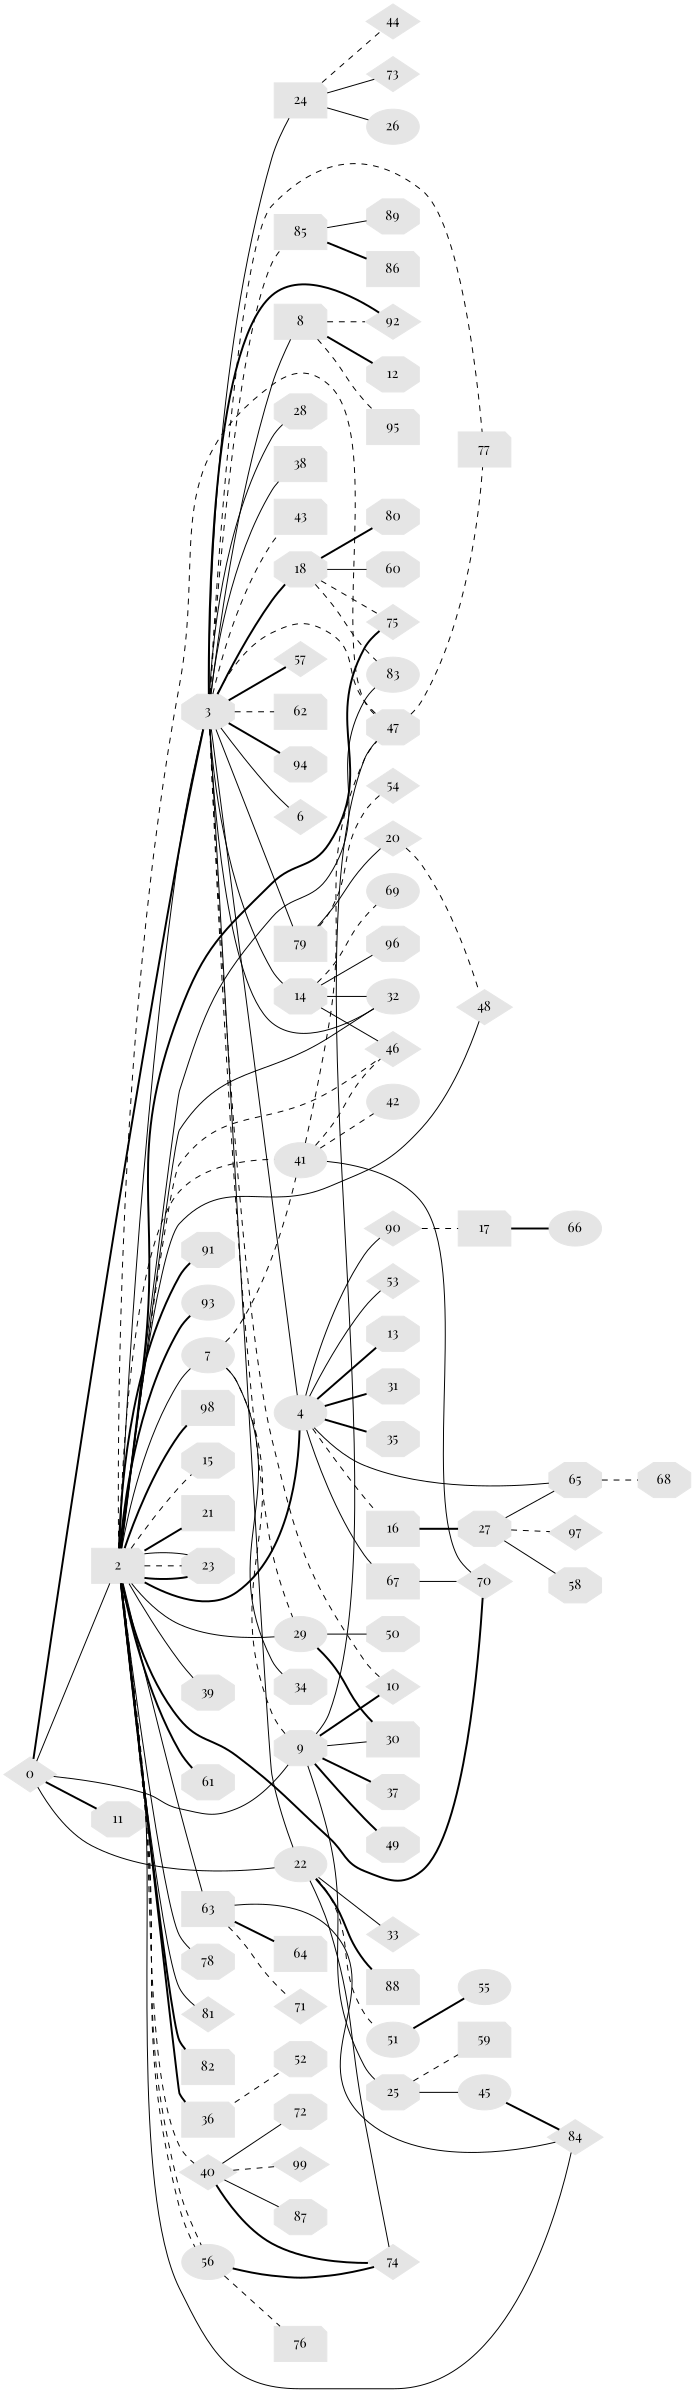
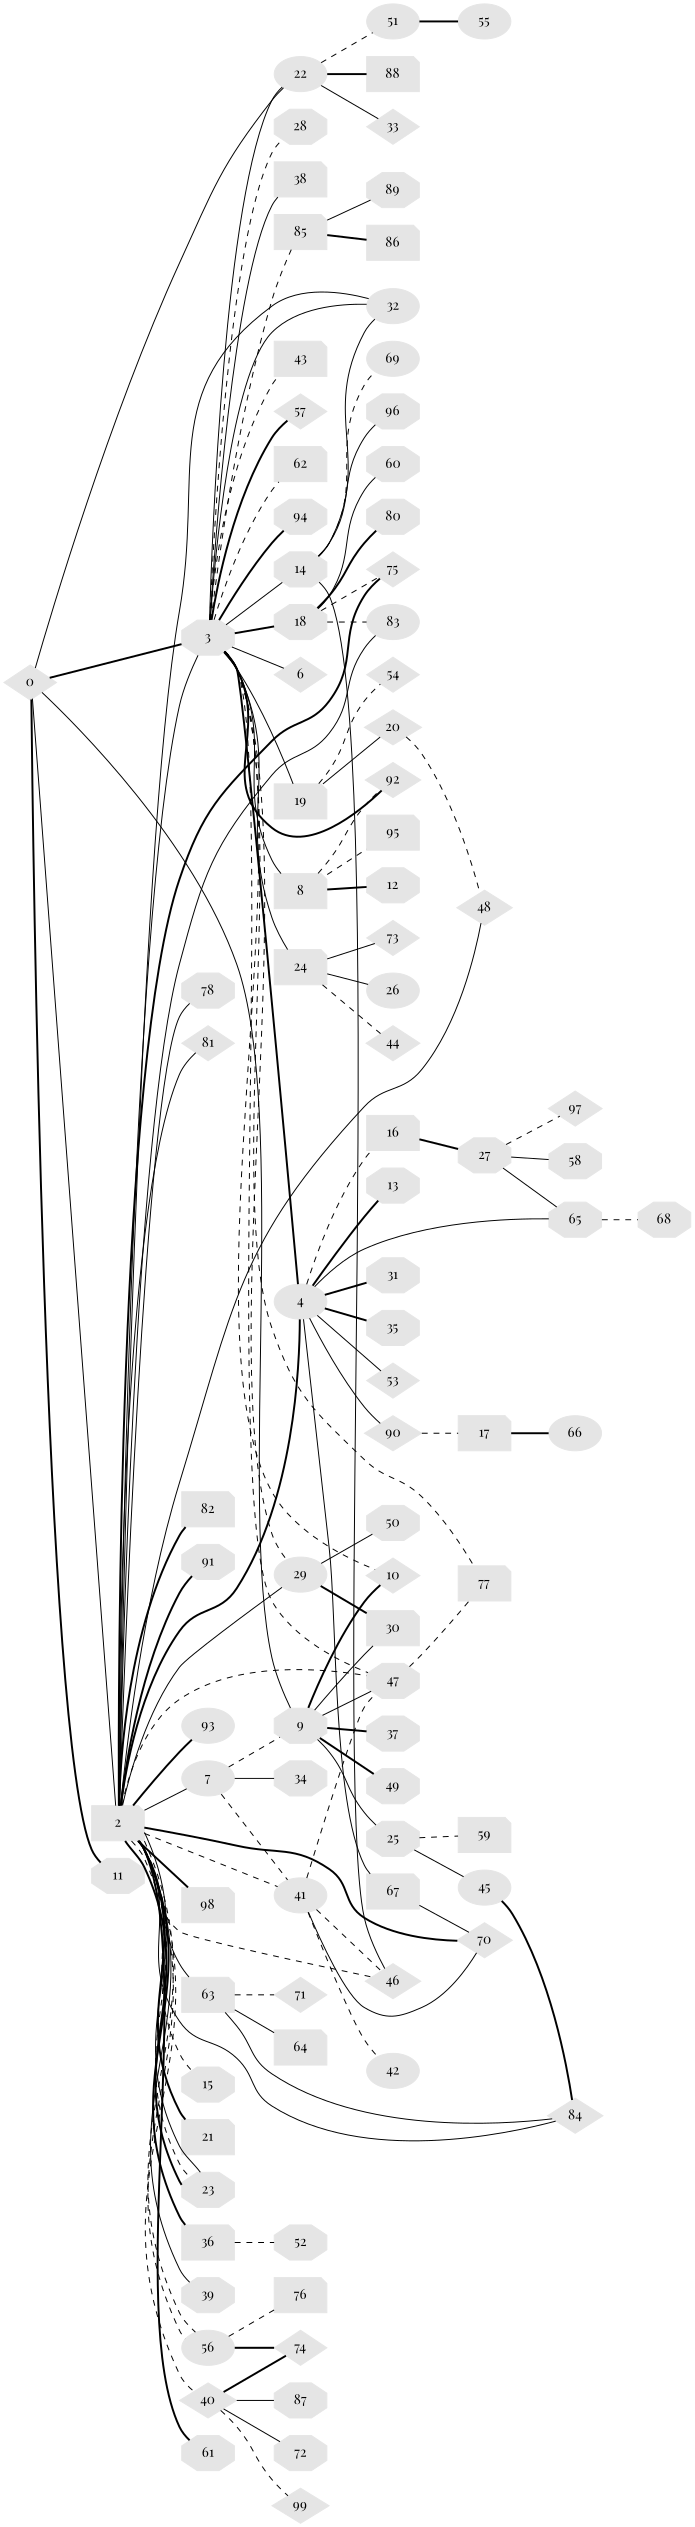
  graph {
    fontname="Playfair Display"
    rankdir=LR
    node [color=gray90 fontname="Playfair Display" shape=octagon style=filled]
    edge [fontname="Playfair Display" style=solid]
    n1 [label=0 shape=diamond]
    2 [shape=note]
    3
    9
    11
    22 [shape=ellipse]
    4 [shape=ellipse]
    7 [shape=ellipse]
    15
    21 [shape=note]
    23
    29 [shape=ellipse]
    32 [shape=ellipse]
    36 [shape=note]
    39
    40 [shape=diamond]
    41 [shape=ellipse]
    46 [shape=diamond]
    47
    48 [shape=diamond]
    56 [shape=ellipse]
    61
    63 [shape=note]
    70 [shape=diamond]
    75 [shape=diamond]
    78
    81 [shape=diamond]
    82 [shape=note]
    83 [shape=ellipse]
    84 [shape=diamond]
    91
    93 [shape=ellipse]
    98 [shape=note]
    6 [shape=diamond]
    8 [shape=note]
    10 [shape=diamond]
    14
    18
-   19 [shape=note label=79]
+   19 [shape=note]
    24 [shape=note]
    28
    38 [shape=note]
    43 [shape=note]
    57 [shape=diamond]
    62 [shape=note]
    77 [shape=note]
    85 [shape=note]
    92 [shape=diamond]
    94
    25
    30 [shape=note]
    37
    49
    33 [shape=diamond]
    51 [shape=ellipse]
    74 [shape=diamond]
    88 [shape=note]
    13
    16 [shape=note]
    31
    35
    53 [shape=diamond]
    65
    67 [shape=note]
    90 [shape=diamond]
    34
    50
    52
    72
    n70 [label=99 shape=diamond]
    87
    42 [shape=ellipse]
    76 [shape=note]
    64 [shape=note]
    71 [shape=diamond]
    12
    95 [shape=note]
    69 [shape=ellipse]
    96
    60
    80
    20 [shape=diamond]
    54 [shape=diamond]
    26 [shape=ellipse]
    44 [shape=diamond]
    73 [shape=diamond]
    89
    86 [shape=note]
    27
    17 [shape=note]
    66 [shape=ellipse]
    68
    45 [shape=ellipse]
    59 [shape=note]
    58
    97 [shape=diamond]
    55 [shape=ellipse]
    n1 -- 2
    n1 -- 3 [style=bold]
    n1 -- 9
    n1 -- 11 [style=bold]
    n1 -- 22
    2 -- 3
    2 -- 4 [style=bold]
    2 -- 7
    2 -- 15 [style=dashed]
    2 -- 21 [style=bold]
    2 -- 23 [style=bold]
    2 -- 23 [style=dashed]
    2 -- 23
    2 -- 29
    2 -- 32
    2 -- 36 [style=bold]
    2 -- 39
    2 -- 40 [style=dashed]
    2 -- 41 [style=dashed]
    2 -- 46 [style=dashed]
    2 -- 47 [style=dashed]
    2 -- 48
    2 -- 56 [style=dashed]
    2 -- 56 [style=dashed]
    2 -- 61 [style=bold]
    2 -- 63
    2 -- 70 [style=bold]
    2 -- 75 [style=bold]
    2 -- 78
    2 -- 81
    2 -- 82 [style=bold]
    2 -- 83
    2 -- 84
    2 -- 91 [style=bold]
    2 -- 93 [style=bold]
    2 -- 98 [style=bold]
    3 -- 22
-   3 -- 4
+   3 -- 4 [style=bold]
    3 -- 29 [style=dashed]
    3 -- 32
    3 -- 47 [style=dashed]
    3 -- 6
    3 -- 8
    3 -- 10 [style=dashed]
    3 -- 14
    3 -- 18 [style=bold]
    3 -- 19
    3 -- 24
-   3 -- 28
+   3 -- 28 [style=dashed]
    3 -- 38
    3 -- 43 [style=dashed]
    3 -- 57 [style=bold]
    3 -- 62 [style=dashed]
    3 -- 77 [style=dashed]
    3 -- 85 [style=dashed]
    3 -- 92 [style=bold]
    3 -- 94 [style=bold]
    9 -- 47
    9 -- 10 [style=bold]
    9 -- 25
    9 -- 30
    9 -- 37 [style=bold]
    9 -- 49 [style=bold]
    22 -- 33
    22 -- 51 [style=dashed]
-   22 -- 74
    22 -- 88 [style=bold]
    4 -- 13 [style=bold]
    4 -- 16 [style=dashed]
    4 -- 31 [style=bold]
    4 -- 35 [style=bold]
    4 -- 53
    4 -- 65
    4 -- 67
    4 -- 90
    7 -- 9 [style=dashed]
    7 -- 41 [style=dashed]
    7 -- 34
    29 -- 30 [style=bold]
    29 -- 50
    36 -- 52 [style=dashed]
    40 -- 74 [style=bold]
    40 -- 72
    40 -- n70 [style=dashed]
    40 -- 87
    41 -- 46 [style=dashed]
    41 -- 47 [style=dashed]
    41 -- 70
    41 -- 42 [style=dashed]
    47 -- 77 [style=dashed]
    56 -- 74 [style=bold]
    56 -- 76 [style=dashed]
    63 -- 84
-   63 -- 64 [style=bold]
+   63 -- 64
    63 -- 71 [style=dashed]
    8 -- 92 [style=dashed]
    8 -- 12 [style=bold]
    8 -- 95 [style=dashed]
    14 -- 32
    14 -- 46
    14 -- 69 [style=dashed]
    14 -- 96
    18 -- 75 [style=dashed]
    18 -- 83 [style=dashed]
    18 -- 60
    18 -- 80 [style=bold]
    19 -- 20
    19 -- 54 [style=dashed]
    24 -- 26
    24 -- 44 [style=dashed]
    24 -- 73
    85 -- 89
    85 -- 86 [style=bold]
    25 -- 45
    25 -- 59 [style=dashed]
    51 -- 55 [style=bold]
    16 -- 27 [style=bold]
    65 -- 68 [style=dashed]
    67 -- 70
    90 -- 17 [style=dashed]
    20 -- 48 [style=dashed]
    27 -- 65
    27 -- 58
    27 -- 97 [style=dashed]
    17 -- 66 [style=bold]
    45 -- 84 [style=bold]
  }
